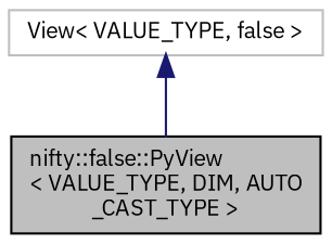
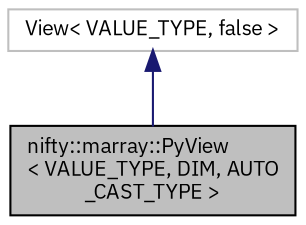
  digraph {
    fontname="IBM Plex Sans"
    node [fontname="IBM Plex Sans" fontsize=10 shape=record style=filled]
-   n1 [color=black fillcolor=grey75 fontcolor=black height=0.2 label="nifty::false::PyView\l\< VALUE_TYPE, DIM, AUTO\l_CAST_TYPE \>" width=0.4]
+   n1 [color=black fillcolor=grey75 fontcolor=black height=0.2 label="nifty::marray::PyView\l\< VALUE_TYPE, DIM, AUTO\l_CAST_TYPE \>" width=0.4]
    n2 [color=grey75 fillcolor=white height=0.2 label="View\< VALUE_TYPE, false \>" width=0.4]
    n2 -> n1 [color=midnightblue dir=back fontname="IBM Plex Sans" fontsize=10 labelfontname=Helvetica labelfontsize=10 style=solid]
  }
